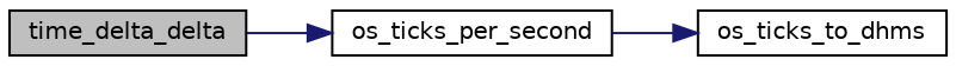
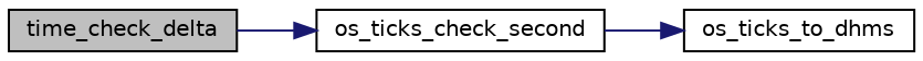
  digraph {
    rankdir=LR
    node [color=black fillcolor=white fontname=Helvetica fontsize=10 shape=record style=filled]
    edge [color=midnightblue fontname=Helvetica fontsize=10 labelfontname=Helvetica labelfontsize=10 style=solid]
-   n1 [fillcolor=grey75 fontcolor=black height=0.2 label=time_delta_delta width=0.4]
-   n2 [height=0.2 label=os_ticks_per_second width=0.4]
+   n1 [fillcolor=grey75 fontcolor=black height=0.2 label=time_check_delta width=0.4]
+   n2 [height=0.2 label=os_ticks_check_second width=0.4]
    n3 [height=0.2 label=os_ticks_to_dhms width=0.4]
    n1 -> n2
    n2 -> n3
  }
